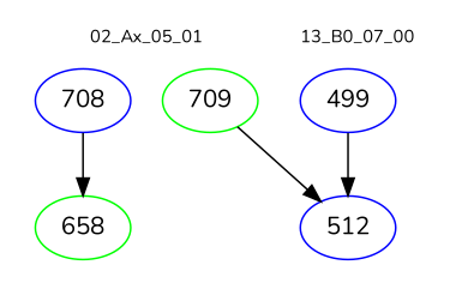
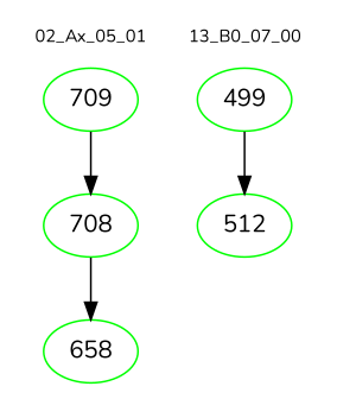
  digraph {
    fontname=Nunito
    node [color=green fontname=Nunito]
    edge [color=black fontname=Nunito]
    n1 [label=709]
-   n2 [color=blue label=708]
+   n2 [label=708]
    n3 [label=658]
-   n4 [color=blue label=499]
-   n5 [color=blue label=512]
+   n4 [label=499]
+   n5 [label=512]
    subgraph cluster_1 {
      color=white
      fontsize=10
      label="02_Ax_05_01"
      n1
      n2
      n3
    }
    subgraph cluster_2 {
      color=white
      fontsize=10
      label="13_B0_07_00"
      n4
      n5
    }
-   n1 -> n5
+   n1 -> n2
    n2 -> n3
    n4 -> n5
  }
